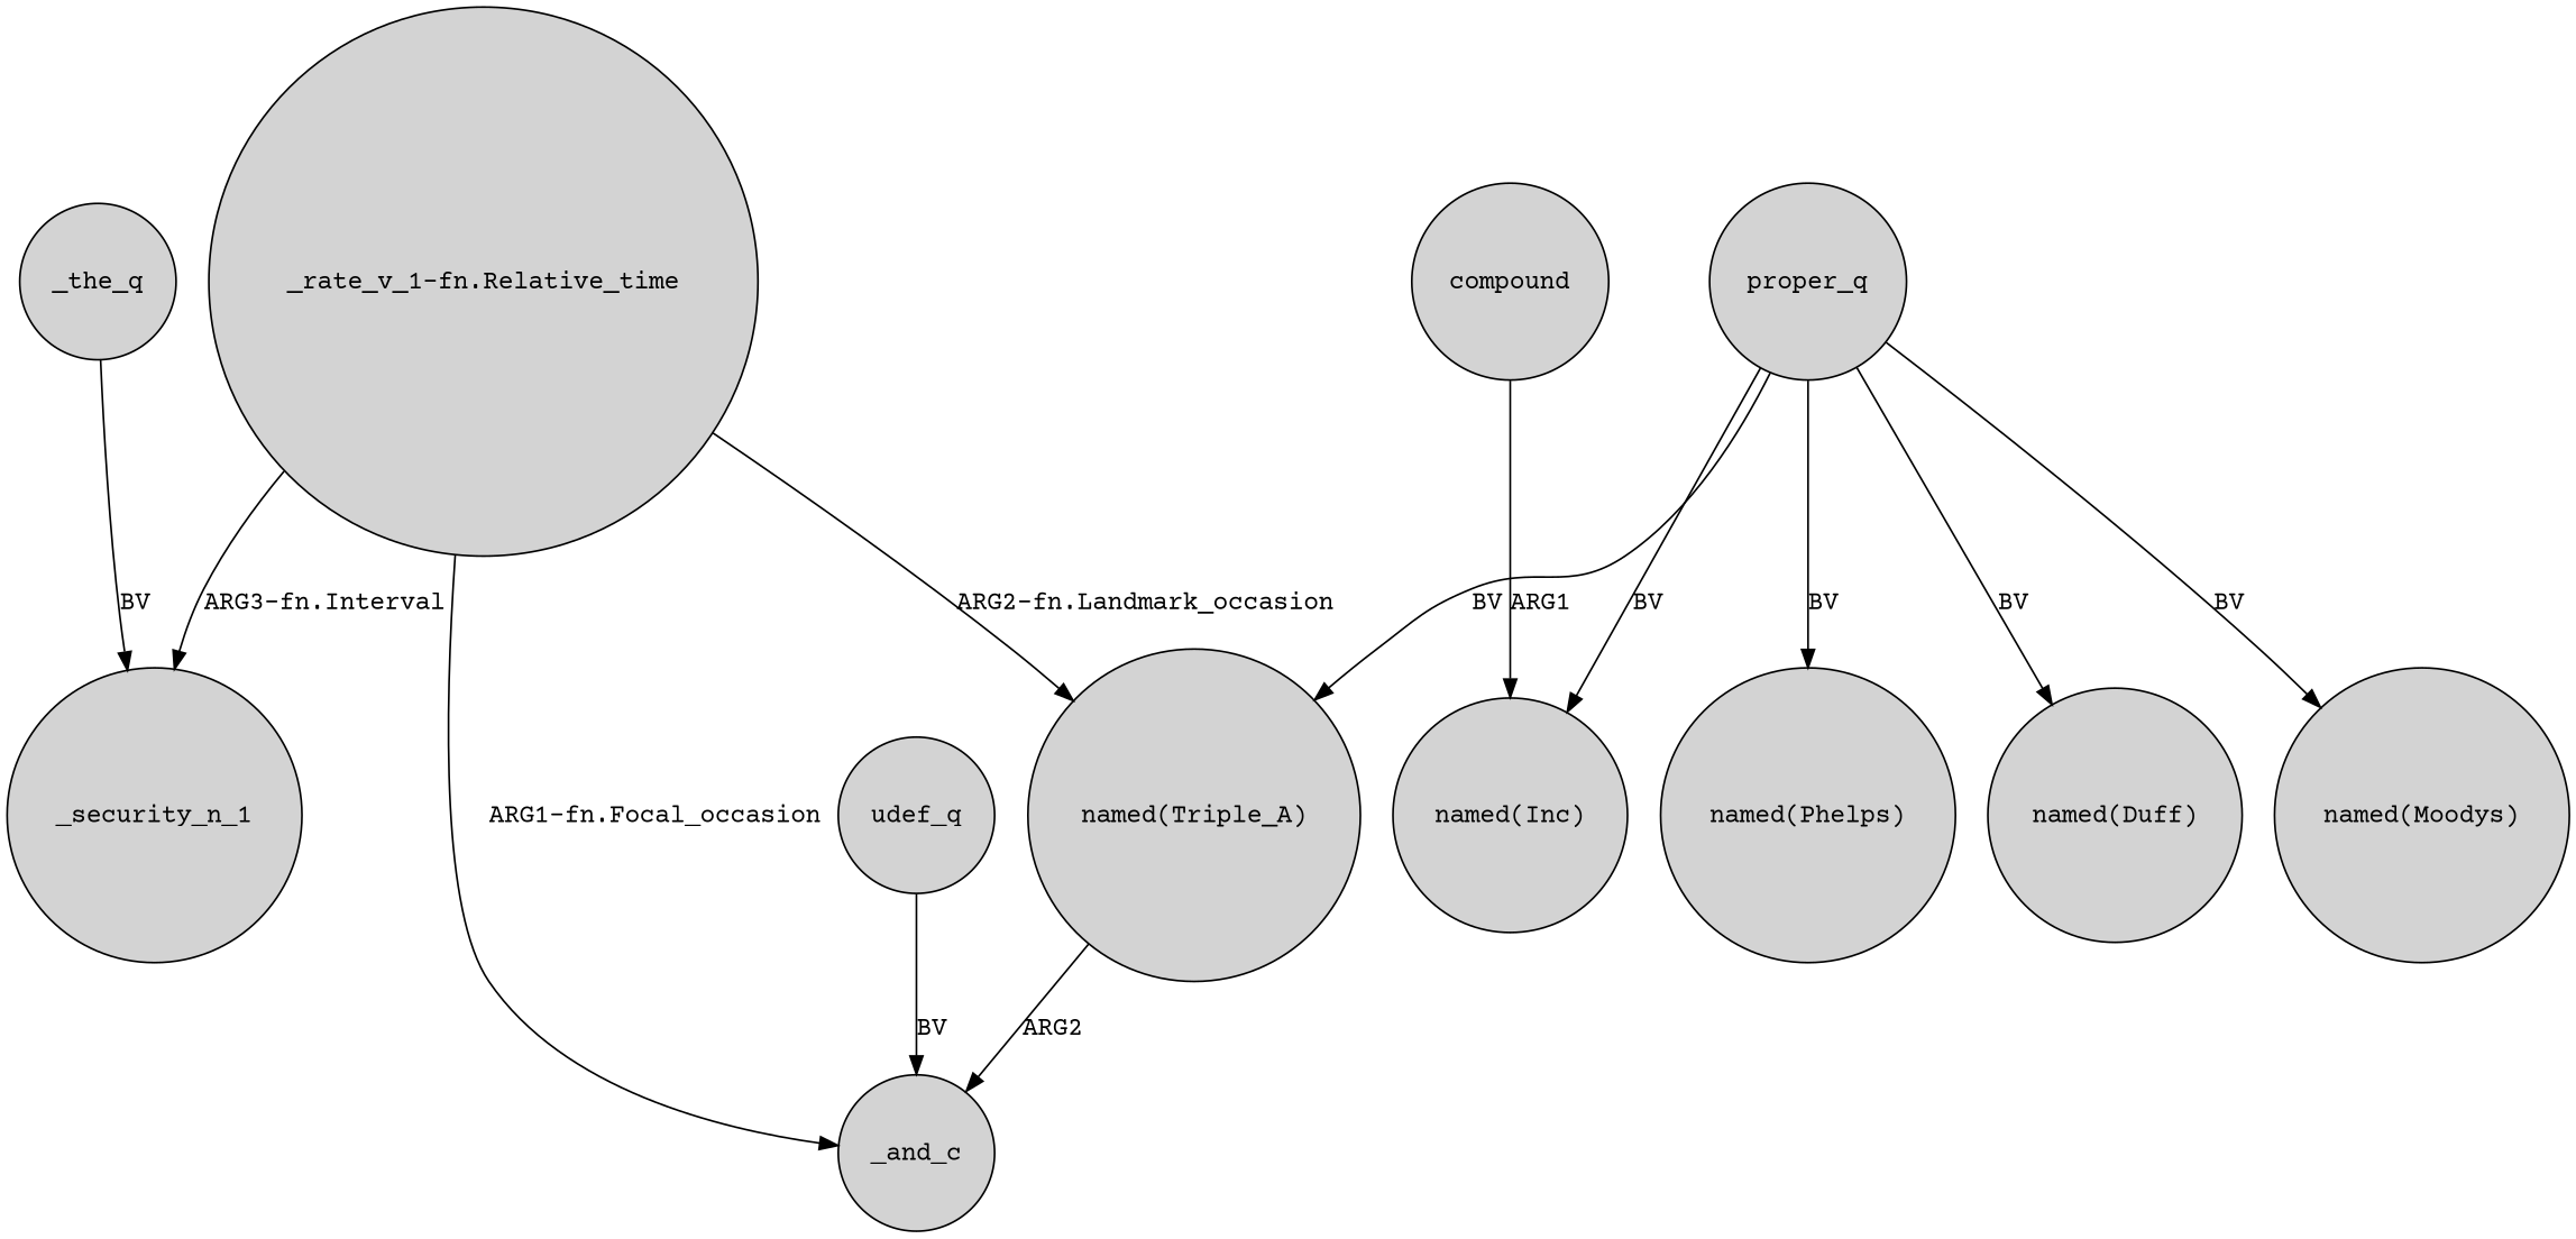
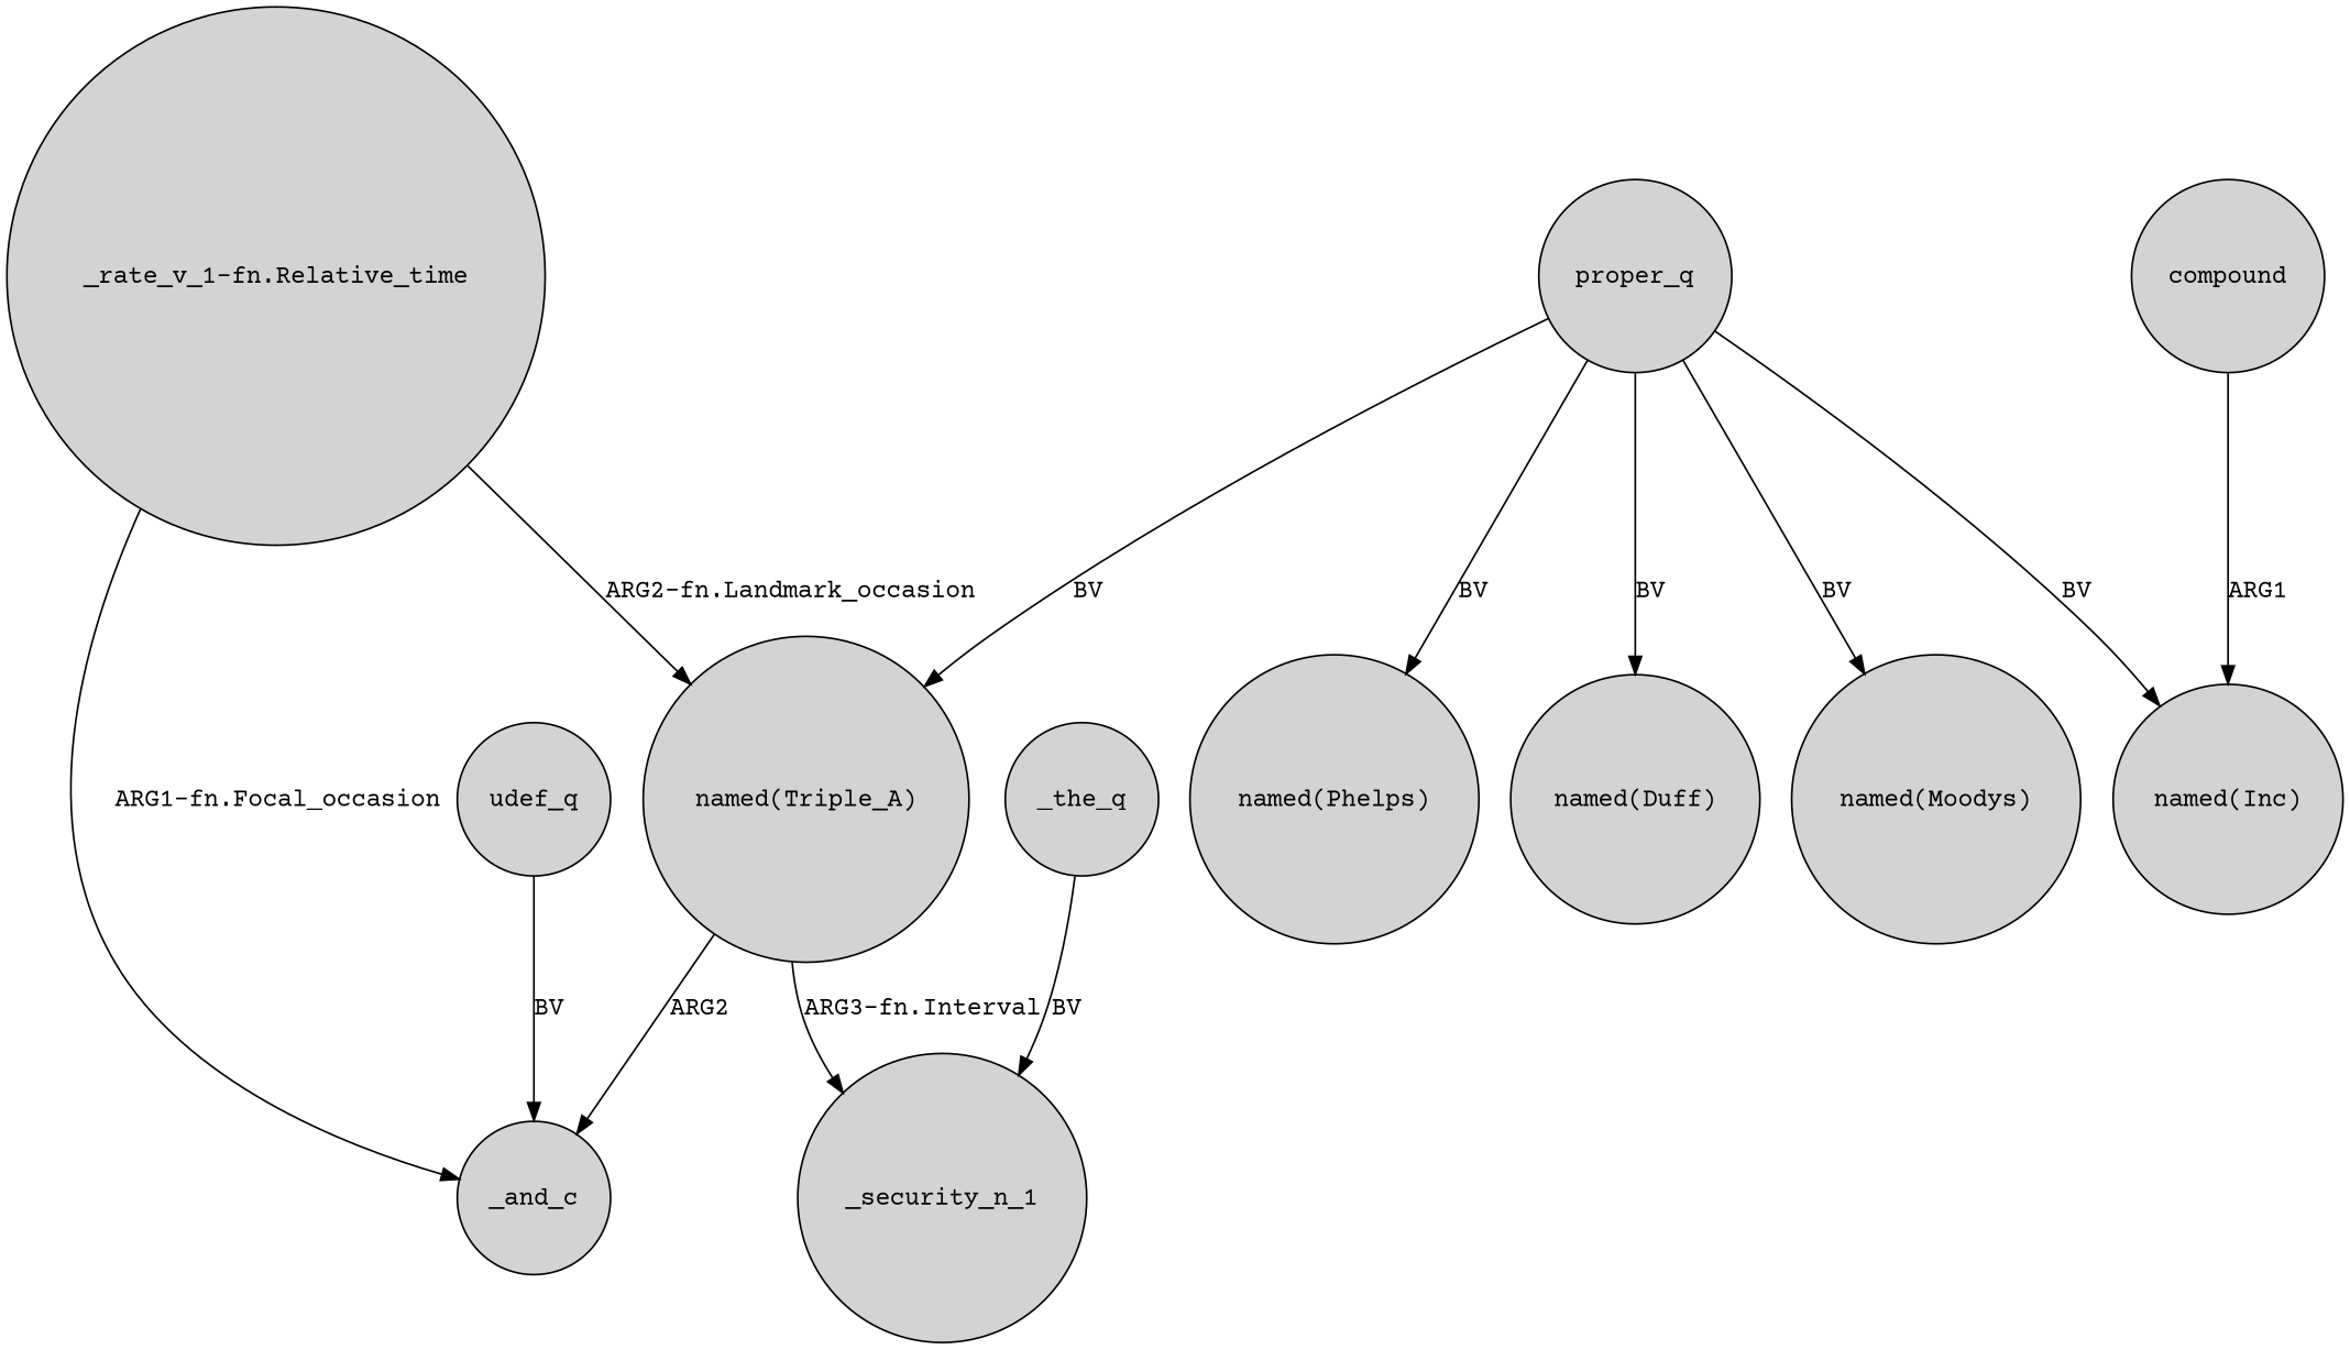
  digraph {
    fontname="Courier Prime"
    node [fontname="Courier Prime" shape=circle style=filled]
    edge [fontname="Courier Prime"]
    proper_q
    "named(Triple_A)"
    "named(Inc)"
    "named(Phelps)"
    "named(Duff)"
    "named(Moodys)"
    _and_c
    compound
    "_rate_v_1-fn.Relative_time"
    _security_n_1
    udef_q
    _the_q
    proper_q -> "named(Triple_A)" [label=BV]
    proper_q -> "named(Inc)" [label=BV]
    proper_q -> "named(Phelps)" [label=BV]
    proper_q -> "named(Duff)" [label=BV]
    proper_q -> "named(Moodys)" [label=BV]
    "named(Triple_A)" -> _and_c [label=ARG2]
    compound -> "named(Inc)" [label=ARG1]
    "_rate_v_1-fn.Relative_time" -> "named(Triple_A)" [label="ARG2-fn.Landmark_occasion"]
    "_rate_v_1-fn.Relative_time" -> _and_c [label="ARG1-fn.Focal_occasion"]
-   "_rate_v_1-fn.Relative_time" -> _security_n_1 [label="ARG3-fn.Interval"]
+   "named(Triple_A)" -> _security_n_1 [label="ARG3-fn.Interval"]
    udef_q -> _and_c [label=BV]
    _the_q -> _security_n_1 [label=BV]
  }
